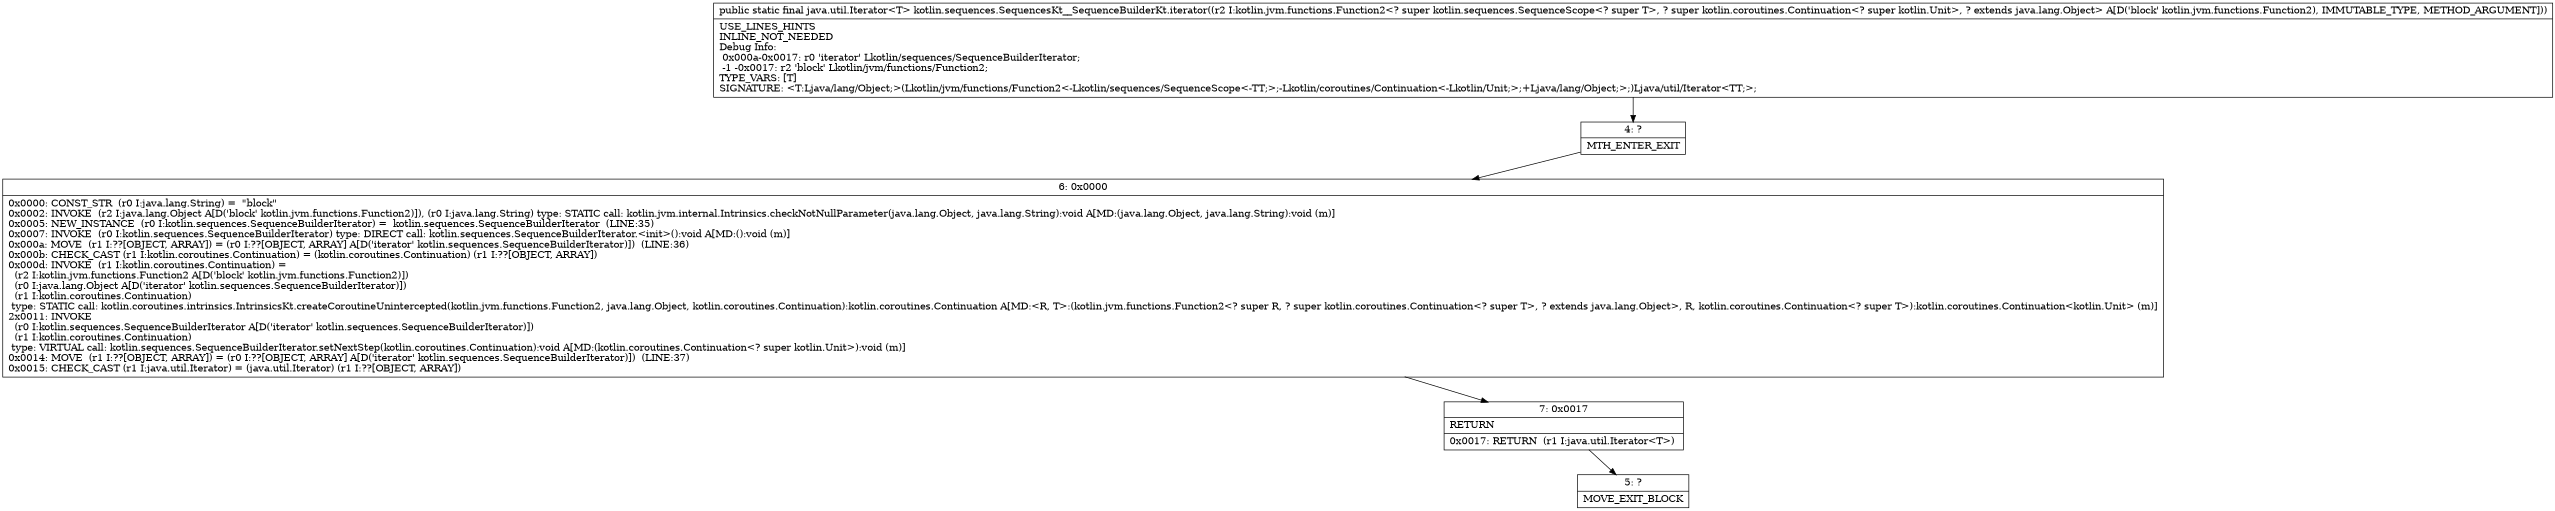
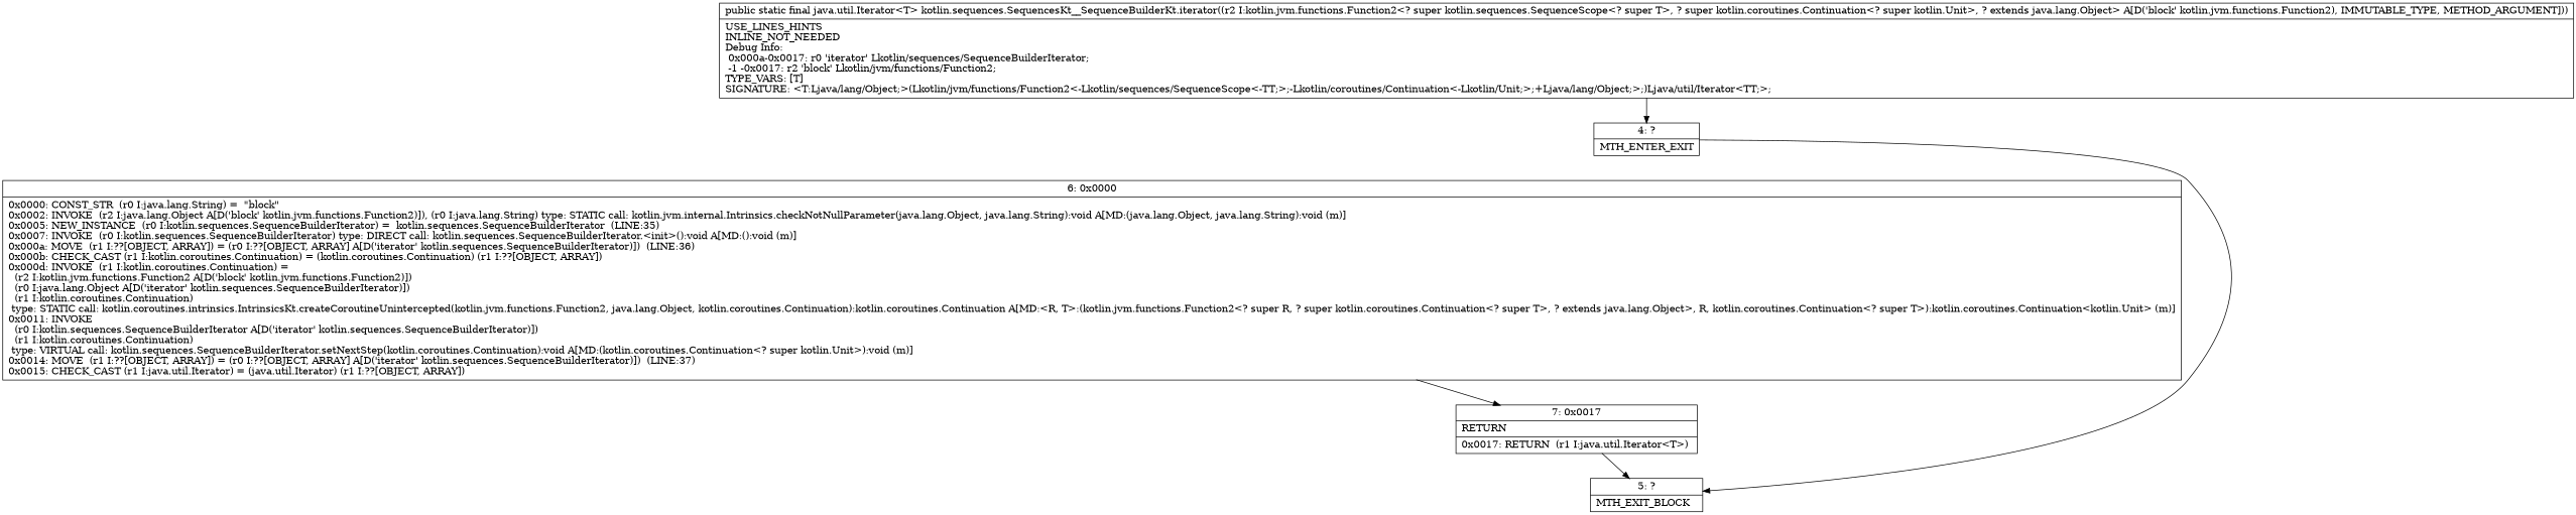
  digraph {
    node [shape=record]
    n1 [label="{4\:\ ?|MTH_ENTER_EXIT\l}"]
-   n2 [label="{6\:\ 0x0000|0x0000: CONST_STR  (r0 I:java.lang.String) =  \"block\" \l0x0002: INVOKE  (r2 I:java.lang.Object A[D('block' kotlin.jvm.functions.Function2)]), (r0 I:java.lang.String) type: STATIC call: kotlin.jvm.internal.Intrinsics.checkNotNullParameter(java.lang.Object, java.lang.String):void A[MD:(java.lang.Object, java.lang.String):void (m)]\l0x0005: NEW_INSTANCE  (r0 I:kotlin.sequences.SequenceBuilderIterator) =  kotlin.sequences.SequenceBuilderIterator  (LINE:35)\l0x0007: INVOKE  (r0 I:kotlin.sequences.SequenceBuilderIterator) type: DIRECT call: kotlin.sequences.SequenceBuilderIterator.\<init\>():void A[MD:():void (m)]\l0x000a: MOVE  (r1 I:??[OBJECT, ARRAY]) = (r0 I:??[OBJECT, ARRAY] A[D('iterator' kotlin.sequences.SequenceBuilderIterator)])  (LINE:36)\l0x000b: CHECK_CAST (r1 I:kotlin.coroutines.Continuation) = (kotlin.coroutines.Continuation) (r1 I:??[OBJECT, ARRAY]) \l0x000d: INVOKE  (r1 I:kotlin.coroutines.Continuation) = \l  (r2 I:kotlin.jvm.functions.Function2 A[D('block' kotlin.jvm.functions.Function2)])\l  (r0 I:java.lang.Object A[D('iterator' kotlin.sequences.SequenceBuilderIterator)])\l  (r1 I:kotlin.coroutines.Continuation)\l type: STATIC call: kotlin.coroutines.intrinsics.IntrinsicsKt.createCoroutineUnintercepted(kotlin.jvm.functions.Function2, java.lang.Object, kotlin.coroutines.Continuation):kotlin.coroutines.Continuation A[MD:\<R, T\>:(kotlin.jvm.functions.Function2\<? super R, ? super kotlin.coroutines.Continuation\<? super T\>, ? extends java.lang.Object\>, R, kotlin.coroutines.Continuation\<? super T\>):kotlin.coroutines.Continuation\<kotlin.Unit\> (m)]\l2x0011: INVOKE  \l  (r0 I:kotlin.sequences.SequenceBuilderIterator A[D('iterator' kotlin.sequences.SequenceBuilderIterator)])\l  (r1 I:kotlin.coroutines.Continuation)\l type: VIRTUAL call: kotlin.sequences.SequenceBuilderIterator.setNextStep(kotlin.coroutines.Continuation):void A[MD:(kotlin.coroutines.Continuation\<? super kotlin.Unit\>):void (m)]\l0x0014: MOVE  (r1 I:??[OBJECT, ARRAY]) = (r0 I:??[OBJECT, ARRAY] A[D('iterator' kotlin.sequences.SequenceBuilderIterator)])  (LINE:37)\l0x0015: CHECK_CAST (r1 I:java.util.Iterator) = (java.util.Iterator) (r1 I:??[OBJECT, ARRAY]) \l}"]
+   n2 [label="{6\:\ 0x0000|0x0000: CONST_STR  (r0 I:java.lang.String) =  \"block\" \l0x0002: INVOKE  (r2 I:java.lang.Object A[D('block' kotlin.jvm.functions.Function2)]), (r0 I:java.lang.String) type: STATIC call: kotlin.jvm.internal.Intrinsics.checkNotNullParameter(java.lang.Object, java.lang.String):void A[MD:(java.lang.Object, java.lang.String):void (m)]\l0x0005: NEW_INSTANCE  (r0 I:kotlin.sequences.SequenceBuilderIterator) =  kotlin.sequences.SequenceBuilderIterator  (LINE:35)\l0x0007: INVOKE  (r0 I:kotlin.sequences.SequenceBuilderIterator) type: DIRECT call: kotlin.sequences.SequenceBuilderIterator.\<init\>():void A[MD:():void (m)]\l0x000a: MOVE  (r1 I:??[OBJECT, ARRAY]) = (r0 I:??[OBJECT, ARRAY] A[D('iterator' kotlin.sequences.SequenceBuilderIterator)])  (LINE:36)\l0x000b: CHECK_CAST (r1 I:kotlin.coroutines.Continuation) = (kotlin.coroutines.Continuation) (r1 I:??[OBJECT, ARRAY]) \l0x000d: INVOKE  (r1 I:kotlin.coroutines.Continuation) = \l  (r2 I:kotlin.jvm.functions.Function2 A[D('block' kotlin.jvm.functions.Function2)])\l  (r0 I:java.lang.Object A[D('iterator' kotlin.sequences.SequenceBuilderIterator)])\l  (r1 I:kotlin.coroutines.Continuation)\l type: STATIC call: kotlin.coroutines.intrinsics.IntrinsicsKt.createCoroutineUnintercepted(kotlin.jvm.functions.Function2, java.lang.Object, kotlin.coroutines.Continuation):kotlin.coroutines.Continuation A[MD:\<R, T\>:(kotlin.jvm.functions.Function2\<? super R, ? super kotlin.coroutines.Continuation\<? super T\>, ? extends java.lang.Object\>, R, kotlin.coroutines.Continuation\<? super T\>):kotlin.coroutines.Continuation\<kotlin.Unit\> (m)]\l0x0011: INVOKE  \l  (r0 I:kotlin.sequences.SequenceBuilderIterator A[D('iterator' kotlin.sequences.SequenceBuilderIterator)])\l  (r1 I:kotlin.coroutines.Continuation)\l type: VIRTUAL call: kotlin.sequences.SequenceBuilderIterator.setNextStep(kotlin.coroutines.Continuation):void A[MD:(kotlin.coroutines.Continuation\<? super kotlin.Unit\>):void (m)]\l0x0014: MOVE  (r1 I:??[OBJECT, ARRAY]) = (r0 I:??[OBJECT, ARRAY] A[D('iterator' kotlin.sequences.SequenceBuilderIterator)])  (LINE:37)\l0x0015: CHECK_CAST (r1 I:java.util.Iterator) = (java.util.Iterator) (r1 I:??[OBJECT, ARRAY]) \l}"]
    n3 [label="{7\:\ 0x0017|RETURN\l|0x0017: RETURN  (r1 I:java.util.Iterator\<T\>) \l}"]
-   n4 [label="{5\:\ ?|MOVE_EXIT_BLOCK\l}"]
+   n4 [label="{5\:\ ?|MTH_EXIT_BLOCK\l}"]
    n5 [label="{public static final java.util.Iterator\<T\> kotlin.sequences.SequencesKt__SequenceBuilderKt.iterator((r2 I:kotlin.jvm.functions.Function2\<? super kotlin.sequences.SequenceScope\<? super T\>, ? super kotlin.coroutines.Continuation\<? super kotlin.Unit\>, ? extends java.lang.Object\> A[D('block' kotlin.jvm.functions.Function2), IMMUTABLE_TYPE, METHOD_ARGUMENT]))  | USE_LINES_HINTS\lINLINE_NOT_NEEDED\lDebug Info:\l  0x000a\-0x0017: r0 'iterator' Lkotlin\/sequences\/SequenceBuilderIterator;\l  \-1 \-0x0017: r2 'block' Lkotlin\/jvm\/functions\/Function2;\lTYPE_VARS: [T]\lSIGNATURE: \<T:Ljava\/lang\/Object;\>(Lkotlin\/jvm\/functions\/Function2\<\-Lkotlin\/sequences\/SequenceScope\<\-TT;\>;\-Lkotlin\/coroutines\/Continuation\<\-Lkotlin\/Unit;\>;+Ljava\/lang\/Object;\>;)Ljava\/util\/Iterator\<TT;\>;\l}"]
-   n1 -> n2
+   n1 -> n4
    n2 -> n3
    n3 -> n4
    n5 -> n1
  }
